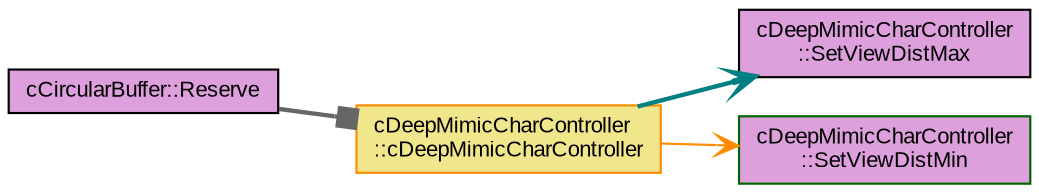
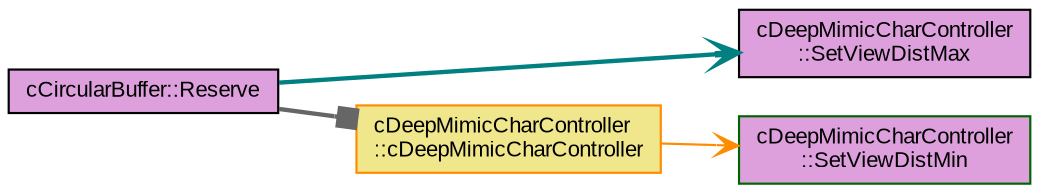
  digraph {
    fontname="Liberation Sans"
    rankdir=LR
    node [color=black fillcolor=plum fontname="Liberation Sans" fontsize=10 shape=record style=filled]
    edge [arrowhead=vee fontname="Liberation Sans" fontsize=10 labelfontname=Helvetica labelfontsize=10 style=bold]
    n1 [color=darkorange fillcolor=khaki fontcolor=black height=0.2 label="cDeepMimicCharController\l::cDeepMimicCharController" width=0.4]
    n2 [height=0.2 label="cDeepMimicCharController\l::SetViewDistMax" width=0.4]
    n3 [color=darkgreen height=0.2 label="cDeepMimicCharController\l::SetViewDistMin" width=0.4]
    n4 [height=0.2 label="cCircularBuffer::Reserve" width=0.4]
-   n1 -> n2 [color=teal]
+   n4 -> n2 [color=teal]
    n1 -> n3 [color=darkorange style=solid]
    n4 -> n1 [arrowhead=box color=gray40]
  }
